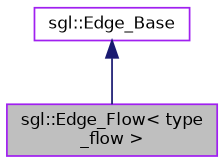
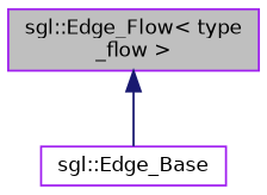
  digraph {
    node [color=purple fontname=Helvetica fontsize=10 shape=record style=filled]
    n1 [fillcolor=grey75 fontcolor=black height=0.2 label="sgl::Edge_Flow\< type\l_flow \>" width=0.4]
    n2 [fillcolor=white height=0.2 label="sgl::Edge_Base" width=0.4]
-   n2 -> n1 [color=midnightblue dir=back fontname=Helvetica fontsize=10 labelfontname=Helvetica labelfontsize=10 style=solid]
+   n1 -> n2 [color=midnightblue dir=back fontname=Helvetica fontsize=10 labelfontname=Helvetica labelfontsize=10 style=solid]
  }
